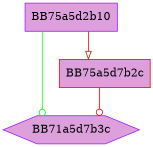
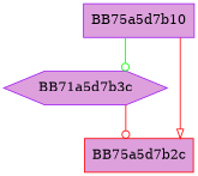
  digraph {
    splines=ortho
    node [color=purple fillcolor=plum shape=box style=filled]
    edge [arrowhead=odot color=red]
    n1 [label=BB71a5d7b3c shape=hexagon]
-   BB75a5d7b10 [label=BB75a5d2b10]
+   BB75a5d7b10
    BB75a5d7b2c [color=red]
    BB75a5d7b10 -> n1 [color=green]
    BB75a5d7b10 -> BB75a5d7b2c [arrowhead=onormal]
-   BB75a5d7b2c -> n1
+   n1 -> BB75a5d7b2c
  }
